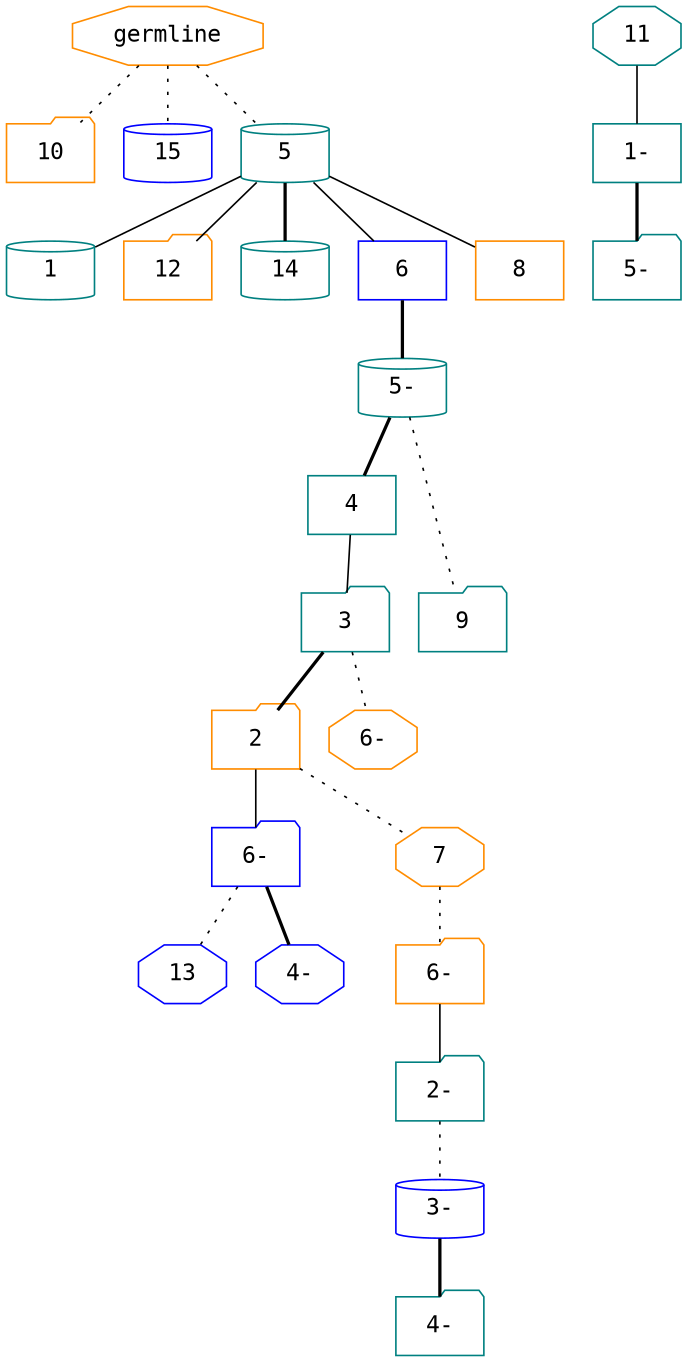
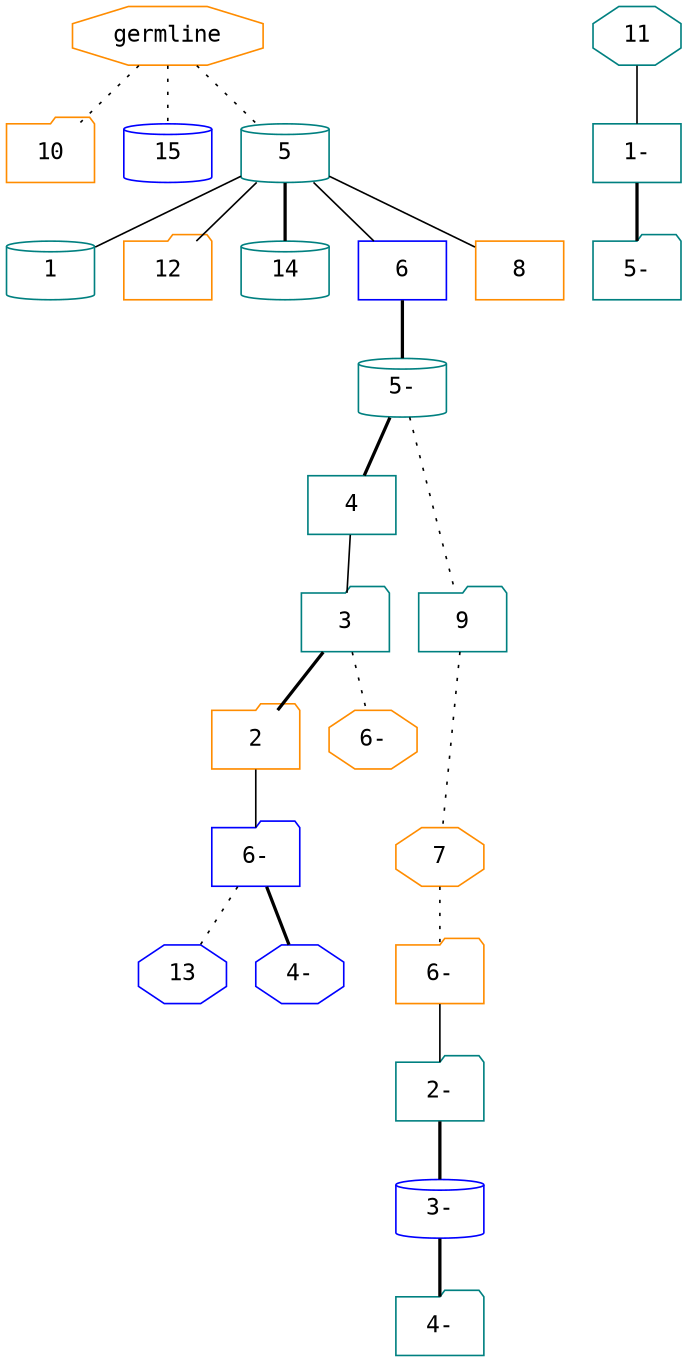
  graph {
    fontname="DejaVu Sans Mono"
    node [color=teal fontname="DejaVu Sans Mono" shape=folder]
    edge [fontname="DejaVu Sans Mono" style=dotted]
    n1 [color=darkorange label=germline shape=octagon]
    n2 [color=darkorange label=10]
    n3 [color=blue label=15 shape=cylinder]
    n4 [label=5 shape=cylinder]
    n5 [label=1 shape=cylinder]
    n6 [color=darkorange label=12]
    n7 [label=14 shape=cylinder]
    n8 [color=blue label=6 shape=box]
    n9 [color=darkorange label=8 shape=box]
    n10 [label="5-" shape=cylinder]
    n11 [label=11 shape=octagon]
    n12 [label="1-" shape=box]
    n13 [label="5-"]
    n14 [label=4 shape=box]
    n15 [label=9]
    n16 [label=3]
    n17 [color=darkorange label=2]
    n18 [color=darkorange label="6-" shape=octagon]
    n19 [color=blue label="6-"]
    n20 [color=darkorange label=7 shape=octagon]
    n21 [color=blue label=13 shape=octagon]
    n22 [color=blue label="4-" shape=octagon]
    n23 [color=darkorange label="6-"]
    n24 [label="2-"]
    n25 [color=blue label="3-" shape=cylinder]
    n26 [label="4-"]
    n1 -- n2
    n1 -- n3
    n1 -- n4
    n4 -- n5 [style=solid]
    n4 -- n6 [style=solid]
    n4 -- n7 [style=bold]
    n4 -- n8 [style=solid]
    n4 -- n9 [style=solid]
    n8 -- n10 [style=bold]
    n10 -- n14 [style=bold]
    n10 -- n15
    n11 -- n12 [style=solid]
    n12 -- n13 [style=bold]
    n14 -- n16 [style=solid]
    n16 -- n17 [style=bold]
    n16 -- n18
    n17 -- n19 [style=solid]
-   n17 -- n20
+   n15 -- n20
    n19 -- n21
    n19 -- n22 [style=bold]
    n20 -- n23
    n23 -- n24 [style=solid]
-   n24 -- n25
+   n24 -- n25 [style=bold]
    n25 -- n26 [style=bold]
  }
